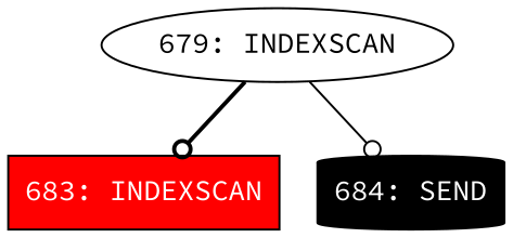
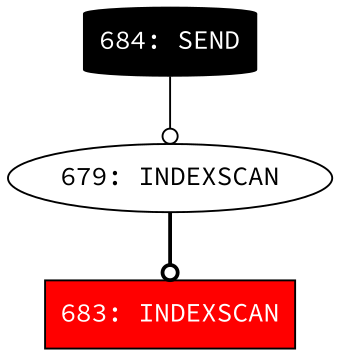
  digraph {
    fontname="Source Code Pro"
    node [fontname="Source Code Pro" fontcolor=white style=filled]
    edge [arrowhead=odot fontname="Source Code Pro"]
    n1 [label="679: INDEXSCAN" shape=ellipse fontcolor="" style=""]
    n2 [fillcolor=red label="683: INDEXSCAN" shape=box]
    n3 [fillcolor=black label="684: SEND" shape=cylinder]
    n1 -> n2 [style=bold]
-   n1 -> n3 [style=solid]
+   n3 -> n1 [style=solid]
  }
